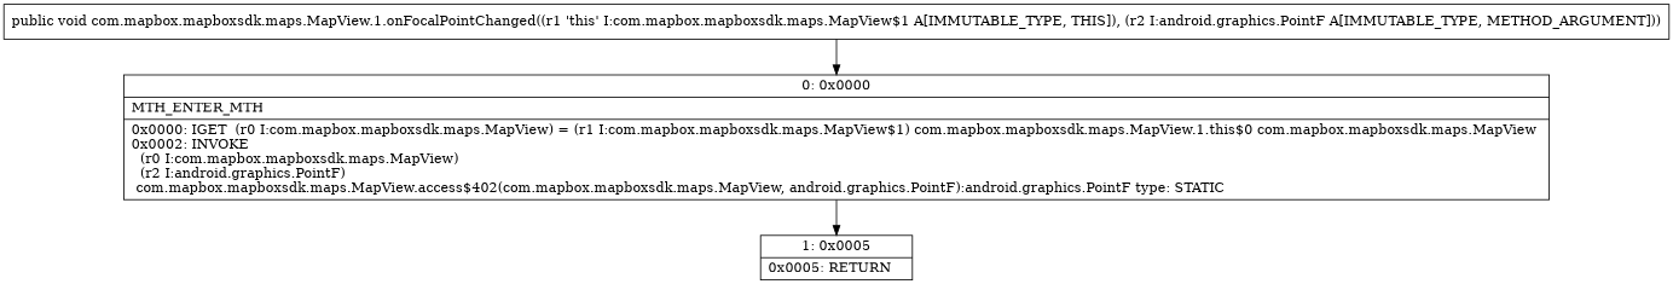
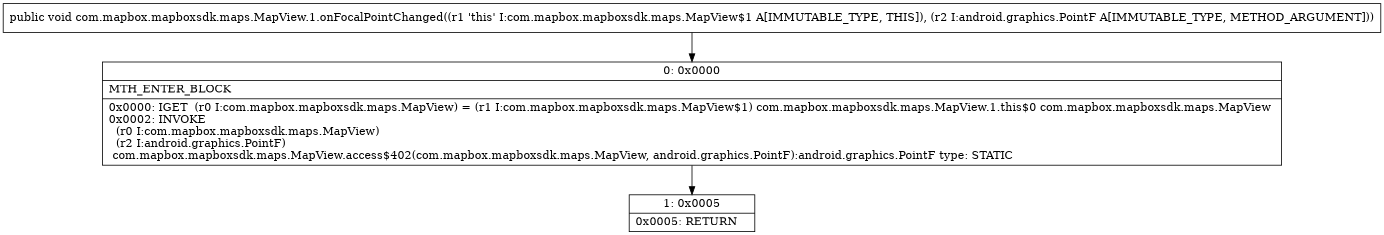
  digraph {
    node [shape=record]
-   n1 [label="{0\:\ 0x0000|MTH_ENTER_MTH\l|0x0000: IGET  (r0 I:com.mapbox.mapboxsdk.maps.MapView) = (r1 I:com.mapbox.mapboxsdk.maps.MapView$1) com.mapbox.mapboxsdk.maps.MapView.1.this$0 com.mapbox.mapboxsdk.maps.MapView \l0x0002: INVOKE  \l  (r0 I:com.mapbox.mapboxsdk.maps.MapView)\l  (r2 I:android.graphics.PointF)\l com.mapbox.mapboxsdk.maps.MapView.access$402(com.mapbox.mapboxsdk.maps.MapView, android.graphics.PointF):android.graphics.PointF type: STATIC \l}"]
+   n1 [label="{0\:\ 0x0000|MTH_ENTER_BLOCK\l|0x0000: IGET  (r0 I:com.mapbox.mapboxsdk.maps.MapView) = (r1 I:com.mapbox.mapboxsdk.maps.MapView$1) com.mapbox.mapboxsdk.maps.MapView.1.this$0 com.mapbox.mapboxsdk.maps.MapView \l0x0002: INVOKE  \l  (r0 I:com.mapbox.mapboxsdk.maps.MapView)\l  (r2 I:android.graphics.PointF)\l com.mapbox.mapboxsdk.maps.MapView.access$402(com.mapbox.mapboxsdk.maps.MapView, android.graphics.PointF):android.graphics.PointF type: STATIC \l}"]
    n2 [label="{1\:\ 0x0005|0x0005: RETURN   \l}"]
    n3 [label="{public void com.mapbox.mapboxsdk.maps.MapView.1.onFocalPointChanged((r1 'this' I:com.mapbox.mapboxsdk.maps.MapView$1 A[IMMUTABLE_TYPE, THIS]), (r2 I:android.graphics.PointF A[IMMUTABLE_TYPE, METHOD_ARGUMENT])) }"]
    n1 -> n2
    n3 -> n1
  }
